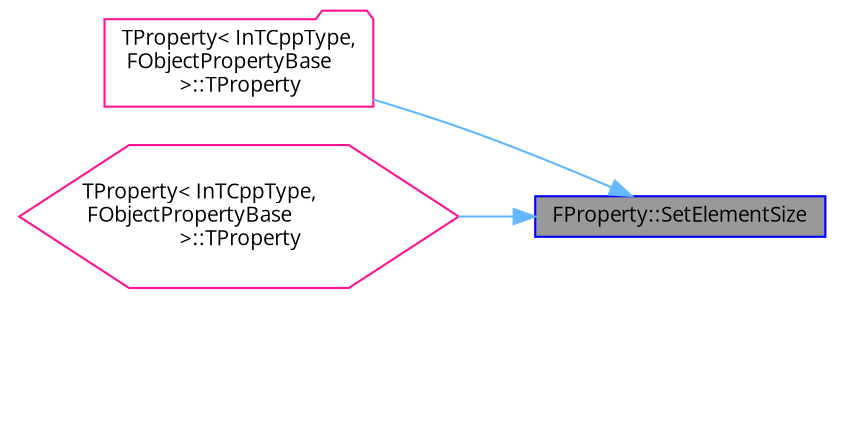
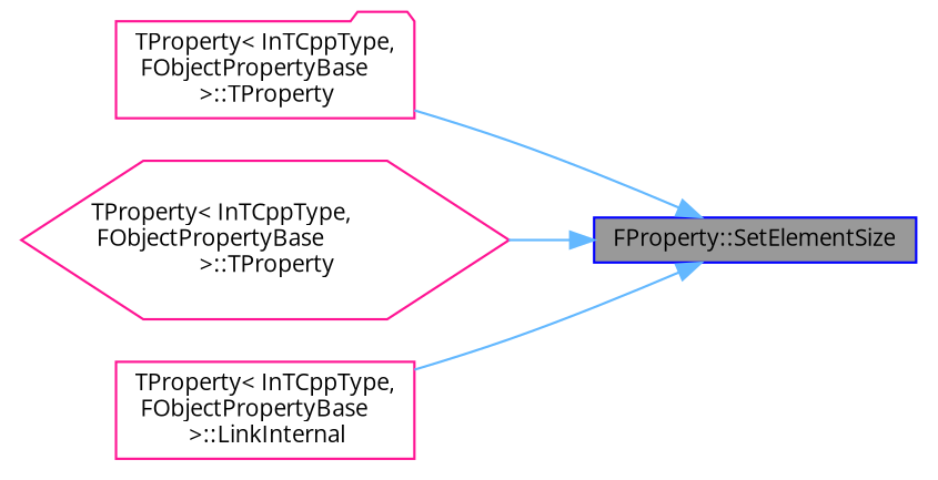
  digraph {
    rankdir=RL
    fontname="Open Sans"
    node [color=deeppink fillcolor=white fontname="Open Sans" fontsize=10 shape=box style=filled]
    edge [color=steelblue1 dir=back fontname="Open Sans" fontsize=10 labelfontname=Helvetica labelfontsize=10 style=solid]
    n1 [color=blue fillcolor=grey60 fontcolor=black height=0.2 label="FProperty::SetElementSize" width=0.4]
    n2 [height=0.2 label="TProperty\< InTCppType,\l FObjectPropertyBase\l \>::TProperty" shape=folder width=0.4]
    n3 [height=0.2 label="TProperty\< InTCppType,\l FObjectPropertyBase\l \>::TProperty" shape=hexagon width=0.4]
+   n4 [height=0.2 label="TProperty\< InTCppType,\l FObjectPropertyBase\l \>::LinkInternal" width=0.4]
    n1 -> n2
    n1 -> n3
+   n1 -> n4
  }
